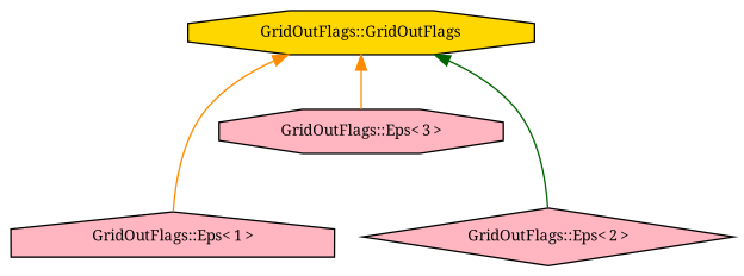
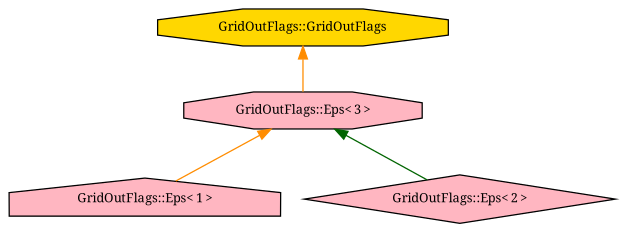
  digraph {
    fontname="Noto Serif"
    node [color=black fillcolor=lightpink fontname="Noto Serif" fontsize=10 shape=octagon style=filled]
    edge [color=darkorange dir=back fontname="Noto Serif" fontsize=10 labelfontname=Helvetica labelfontsize=10 style=solid]
    n1 [fillcolor=gold fontcolor=black height=0.2 label="GridOutFlags::GridOutFlags" width=0.4]
    n2 [height=0.2 label="GridOutFlags::Eps\< 1 \>" shape=house width=0.4]
    n3 [height=0.2 label="GridOutFlags::Eps\< 2 \>" shape=diamond width=0.4]
    n4 [height=0.2 label="GridOutFlags::Eps\< 3 \>" width=0.4]
-   n1 -> n2
-   n1 -> n3 [color=darkgreen]
+   n4 -> n2
+   n4 -> n3 [color=darkgreen]
    n1 -> n4
  }
